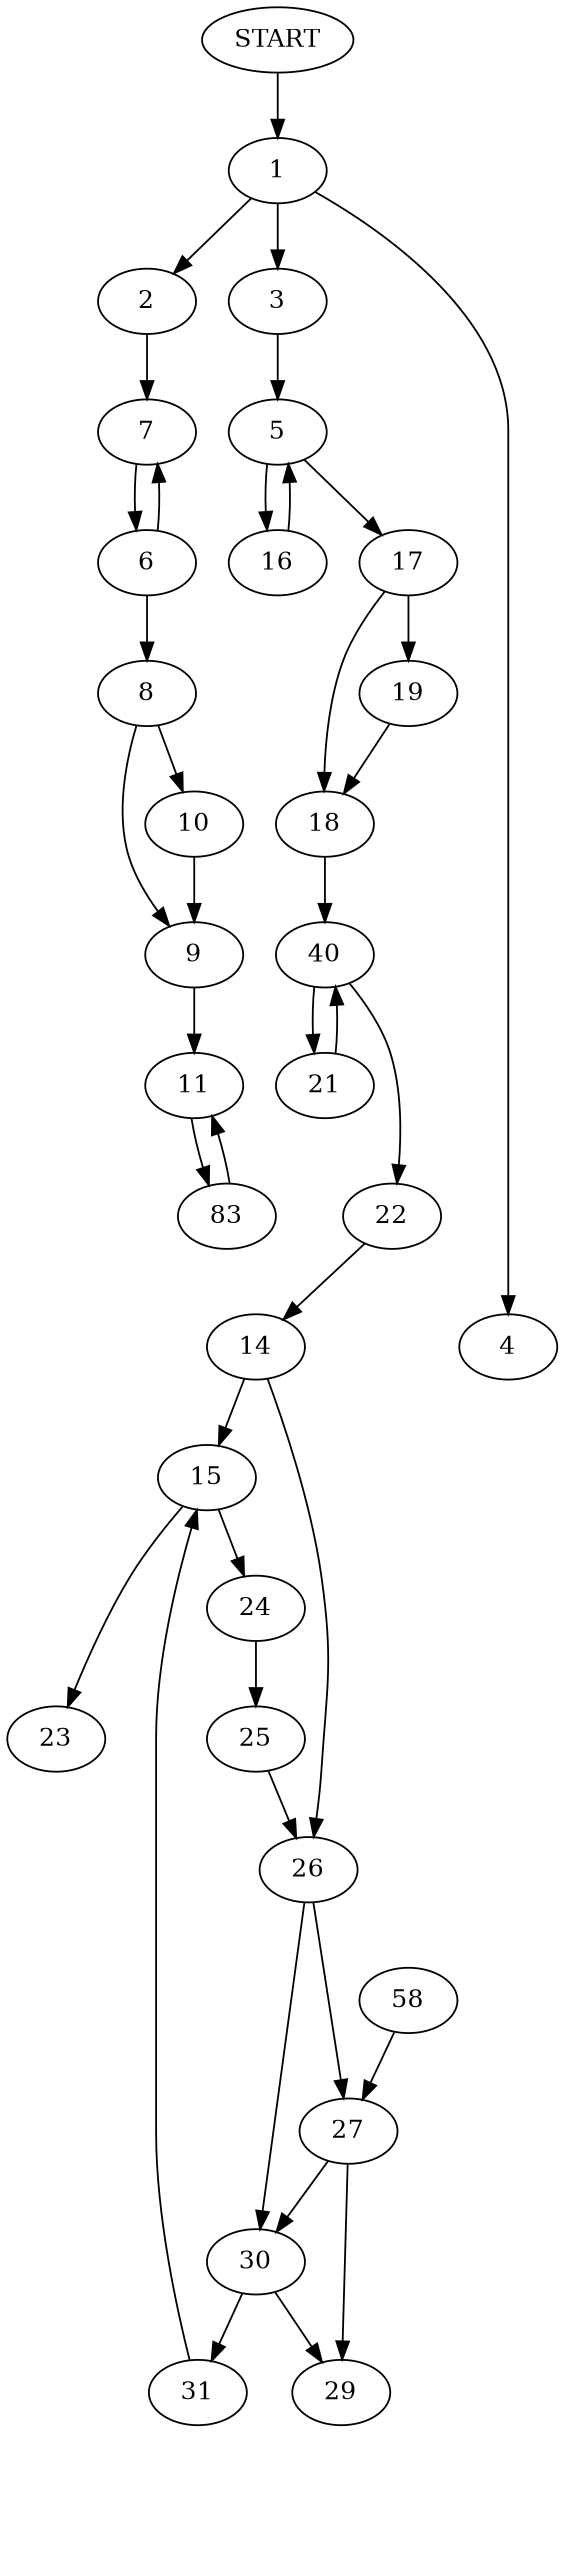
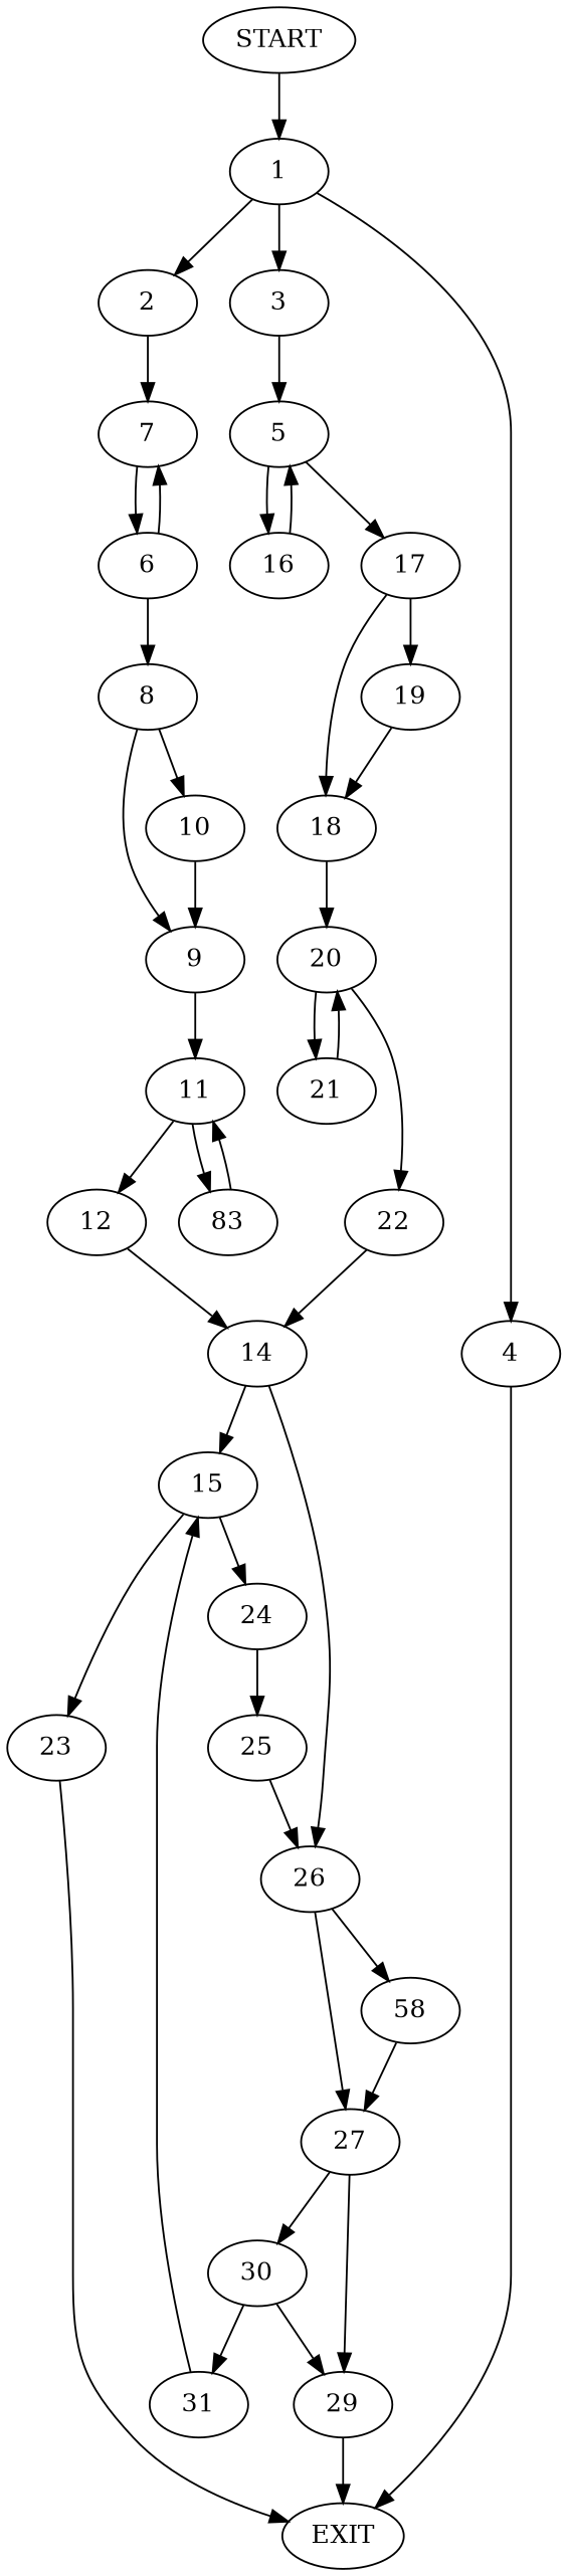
  digraph {
    n1 [label=START]
    1
    2
    3
    4
+   n6 [label=EXIT]
    7
    5
    6
    8
    16
    17
    18
    19
    9
    10
    11
+   12
    n19 [label=83]
    14
    15
    26
    23
    24
    25
-   20 [label=40]
+   20
    21
    22
    27
    n30 [label=58]
    29
    30
    31
    n1 -> 1
    1 -> 2
    1 -> 3
    1 -> 4
    2 -> 7
    3 -> 5
+   4 -> n6
    7 -> 6
    5 -> 16
    5 -> 17
    6 -> 7
    6 -> 8
    8 -> 9
    8 -> 10
    16 -> 5
    17 -> 18
    17 -> 19
    18 -> 20
    19 -> 18
    9 -> 11
    10 -> 9
+   11 -> 12
    11 -> n19
+   12 -> 14
    n19 -> 11
    14 -> 15
    14 -> 26
    15 -> 23
    15 -> 24
    26 -> 27
-   26 -> 30
+   26 -> n30
+   23 -> n6
    24 -> 25
    25 -> 26
    20 -> 21
    20 -> 22
    21 -> 20
    22 -> 14
    27 -> 29
    27 -> 30
    n30 -> 27
+   29 -> n6
    30 -> 29
    30 -> 31
    31 -> 15
  }
